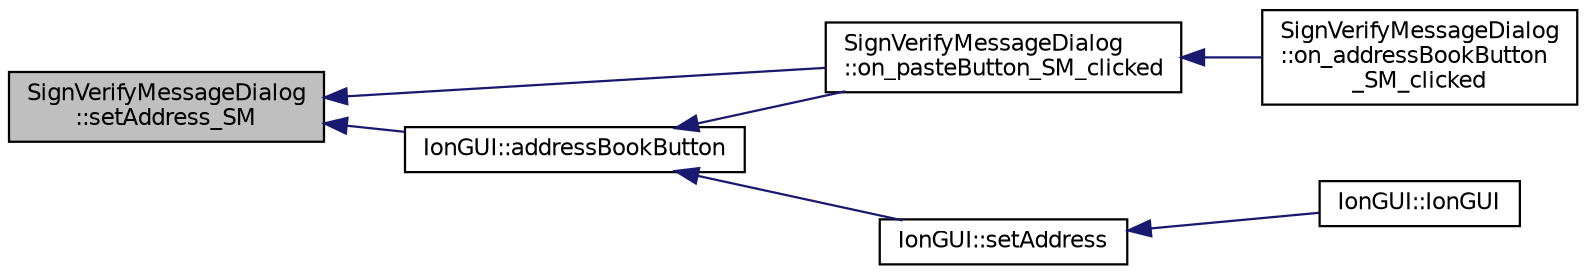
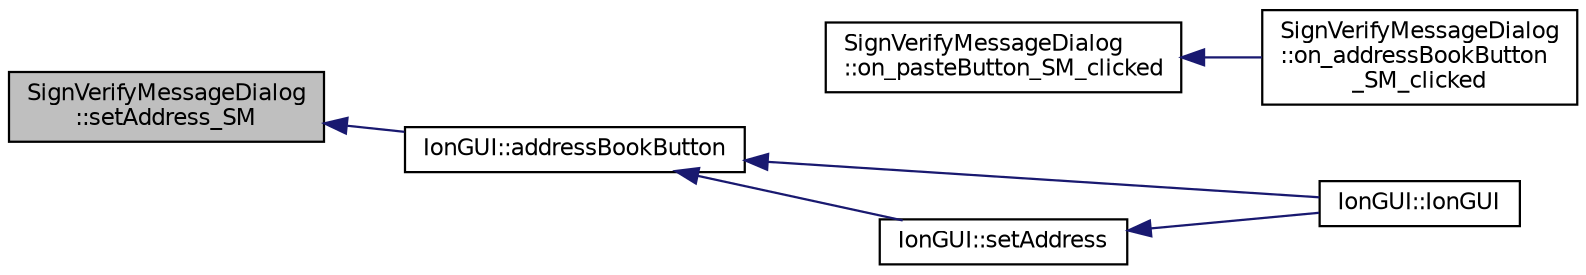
  digraph {
    rankdir=LR
    node [color=black fillcolor=white fontname=Helvetica fontsize=10 shape=record style=filled]
    edge [color=midnightblue dir=back fontname=Helvetica fontsize=10 labelfontname=Helvetica labelfontsize=10 style=solid]
    n1 [fillcolor=grey75 fontcolor=black height=0.2 label="SignVerifyMessageDialog\l::setAddress_SM" width=0.4]
    n2 [height=0.2 label="IonGUI::addressBookButton" width=0.4]
    n3 [height=0.2 label="SignVerifyMessageDialog\l::on_pasteButton_SM_clicked" width=0.4]
    n4 [height=0.2 label="IonGUI::IonGUI" width=0.4]
    n5 [height=0.2 label="IonGUI::setAddress" width=0.4]
    n6 [height=0.2 label="SignVerifyMessageDialog\l::on_addressBookButton\l_SM_clicked" width=0.4]
    n1 -> n2
-   n1 -> n3
-   n2 -> n3
+   n2 -> n4
    n2 -> n5
    n3 -> n6
    n5 -> n4
  }
